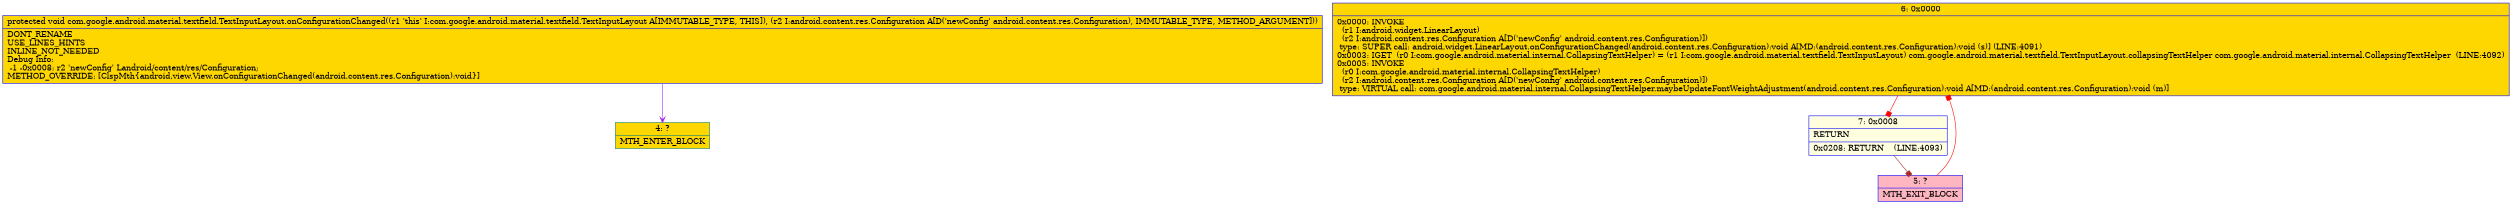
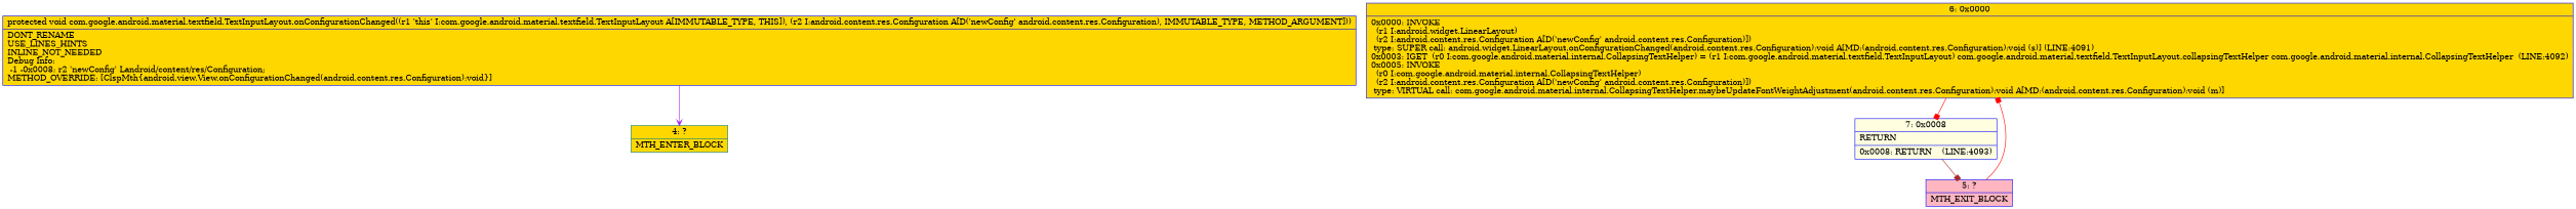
  digraph {
    node [color=blue fillcolor=gold shape=record style=filled]
    edge [arrowhead=box color=red]
    n1 [color=teal label="{4\:\ ?|MTH_ENTER_BLOCK\l}"]
    n2 [label="{6\:\ 0x0000|0x0000: INVOKE  \l  (r1 I:android.widget.LinearLayout)\l  (r2 I:android.content.res.Configuration A[D('newConfig' android.content.res.Configuration)])\l type: SUPER call: android.widget.LinearLayout.onConfigurationChanged(android.content.res.Configuration):void A[MD:(android.content.res.Configuration):void (s)] (LINE:4091)\l0x0003: IGET  (r0 I:com.google.android.material.internal.CollapsingTextHelper) = (r1 I:com.google.android.material.textfield.TextInputLayout) com.google.android.material.textfield.TextInputLayout.collapsingTextHelper com.google.android.material.internal.CollapsingTextHelper  (LINE:4092)\l0x0005: INVOKE  \l  (r0 I:com.google.android.material.internal.CollapsingTextHelper)\l  (r2 I:android.content.res.Configuration A[D('newConfig' android.content.res.Configuration)])\l type: VIRTUAL call: com.google.android.material.internal.CollapsingTextHelper.maybeUpdateFontWeightAdjustment(android.content.res.Configuration):void A[MD:(android.content.res.Configuration):void (m)]\l}"]
-   n3 [fillcolor=lightyellow label="{7\:\ 0x0008|RETURN\l|0x0208: RETURN    (LINE:4093)\l}"]
+   n3 [fillcolor=lightyellow label="{7\:\ 0x0008|RETURN\l|0x0008: RETURN    (LINE:4093)\l}"]
    n4 [fillcolor=lightpink label="{5\:\ ?|MTH_EXIT_BLOCK\l}"]
    n5 [label="{protected void com.google.android.material.textfield.TextInputLayout.onConfigurationChanged((r1 'this' I:com.google.android.material.textfield.TextInputLayout A[IMMUTABLE_TYPE, THIS]), (r2 I:android.content.res.Configuration A[D('newConfig' android.content.res.Configuration), IMMUTABLE_TYPE, METHOD_ARGUMENT]))  | DONT_RENAME\lUSE_LINES_HINTS\lINLINE_NOT_NEEDED\lDebug Info:\l  \-1 \-0x0008: r2 'newConfig' Landroid\/content\/res\/Configuration;\lMETHOD_OVERRIDE: [ClspMth\{android.view.View.onConfigurationChanged(android.content.res.Configuration):void\}]\l}"]
    n2 -> n3
    n3 -> n4 [color=brown]
    n4 -> n2
    n5 -> n1 [arrowhead=vee color=purple]
  }
